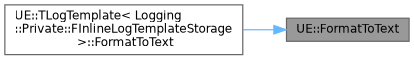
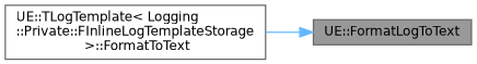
  digraph {
    rankdir=RL
    node [fontname=Helvetica fontsize=10 shape=box style=filled]
-   n1 [color=gray40 fillcolor=grey60 fontcolor=black height=0.2 label="UE::FormatToText" width=0.4]
+   n1 [color=gray40 fillcolor=grey60 fontcolor=black height=0.2 label="UE::FormatLogToText" width=0.4]
    n2 [color=grey40 fillcolor=white height=0.2 label="UE::TLogTemplate\< Logging\l::Private::FInlineLogTemplateStorage\l \>::FormatToText" width=0.4]
    n1 -> n2 [color=steelblue1 dir=back fontname=Helvetica fontsize=10 labelfontname=Helvetica labelfontsize=10 style=solid]
  }
